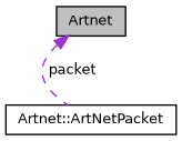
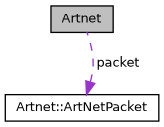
  digraph {
    node [color=black fontname=Helvetica fontsize=10 shape=record style=filled]
    n1 [fillcolor=grey75 fontcolor=black height=0.2 label=Artnet width=0.4]
    n2 [fillcolor=white height=0.2 label="Artnet::ArtNetPacket" width=0.4]
-   n1 -> n2 [color=darkorchid3 dir=back fontname=Helvetica fontsize=10 label=" packet" labelfontname=Helvetica labelfontsize=10 style=dashed]
+   n2 -> n1 [color=darkorchid3 dir=back fontname=Helvetica fontsize=10 label=" packet" labelfontname=Helvetica labelfontsize=10 style=dashed]
  }
